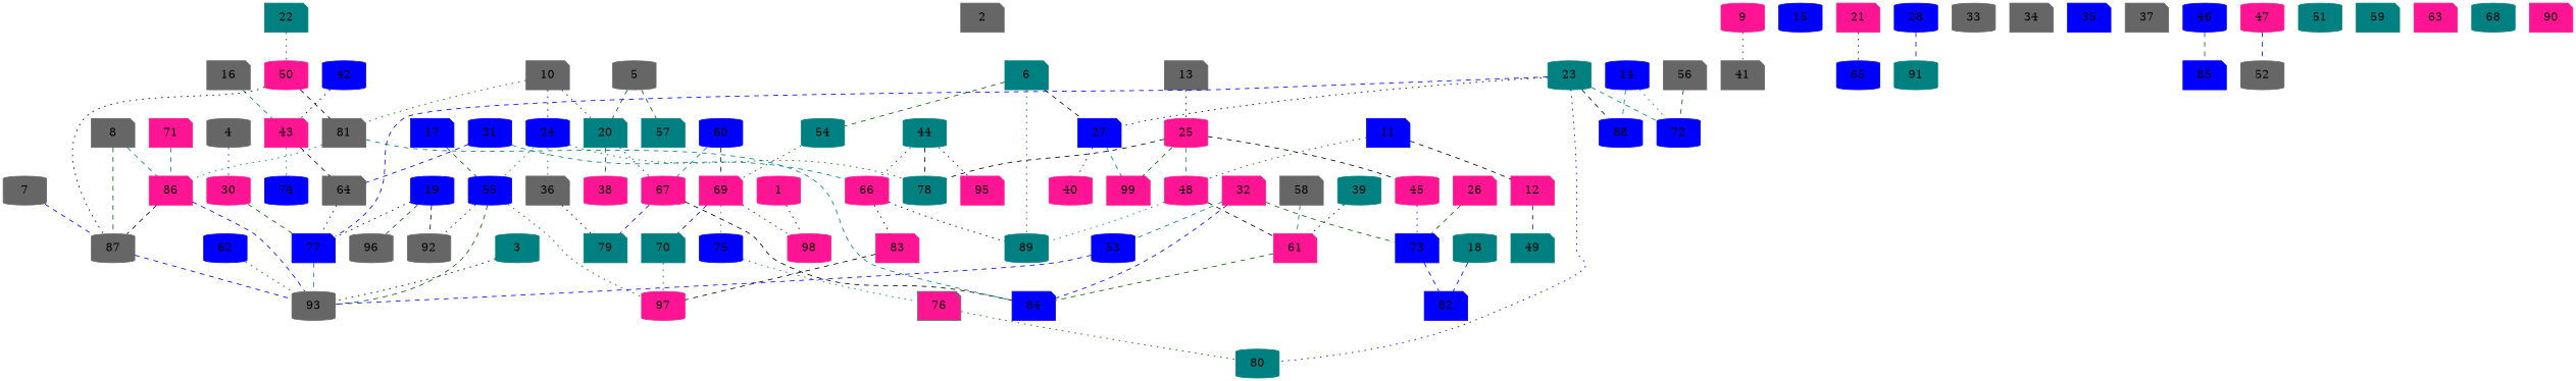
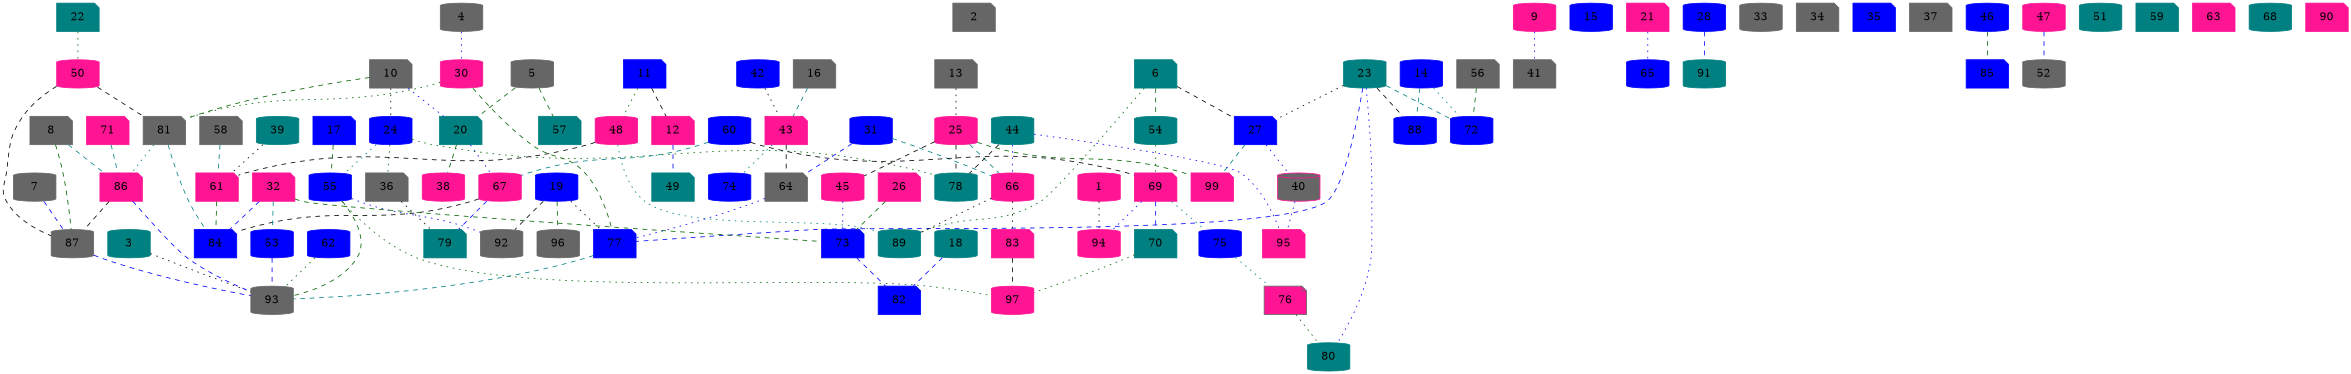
  graph {
    node [color=deeppink shape=cylinder style=filled]
    edge [color=blue style=dashed]
    1
-   94 [label=98]
+   94
    2 [color=gray40 shape=note]
    3 [color=teal]
    93 [color=gray40]
    4 [color=gray40]
    30
    81 [color=gray40 shape=note]
    77 [color=blue shape=note]
    5 [color=gray40]
    20 [color=teal shape=note]
    57 [color=teal shape=note]
    38
    67
    6 [color=teal shape=note]
    27 [color=blue shape=note]
    54 [color=teal]
    89 [color=teal]
    n19 [label=99 shape=note]
-   40
+   40 [fillcolor=gray40]
    69 [shape=note]
    7 [color=gray40]
    87 [color=gray40]
    8 [color=gray40 shape=note]
    86 [shape=note]
    41 [color=gray40 shape=note]
    9
    10 [color=gray40 shape=note]
    24 [color=blue]
    55 [color=blue]
    36 [color=gray40 shape=note]
    78 [color=teal]
    84 [color=blue shape=note]
    11 [color=blue shape=note]
    12 [shape=note]
    48
    49 [color=teal shape=note]
    61 [shape=note]
    13 [color=gray40 shape=note]
    25
    45
    14 [color=blue]
    72 [color=blue]
    88 [color=blue]
    15 [color=blue]
    16 [color=gray40 shape=note]
    43 [shape=note]
    64 [color=gray40 shape=note]
    74 [color=blue]
    17 [color=blue shape=note]
    92 [color=gray40]
    97
    18 [color=teal]
    82 [color=blue shape=note]
    19 [color=blue]
    96 [color=gray40]
    79 [color=teal shape=note]
    21 [shape=note]
    65 [color=blue]
    22 [color=teal shape=note]
    50
    23 [color=teal]
    80 [color=teal]
    73 [color=blue shape=note]
    26 [shape=note]
    95 [shape=note]
    28 [color=blue]
    91 [color=teal]
    31 [color=blue]
    66
    83 [shape=note]
    32 [shape=note]
    53 [color=blue]
    33 [color=gray40]
    34 [color=gray40 shape=note]
    35 [color=blue shape=note]
    37 [color=gray40 shape=note]
    39 [color=teal]
    42 [color=blue]
    44 [color=teal]
    46 [color=blue]
    85 [color=blue shape=note]
    52 [color=gray40]
    47
    51 [color=teal]
    70 [color=teal shape=note]
    75 [color=blue]
    56 [color=gray40 shape=note]
    58 [color=gray40 shape=note]
    59 [color=teal shape=note]
    60 [color=blue]
    62 [color=blue]
    63 [shape=note]
    68 [color=teal]
    76 [color=gray40 fillcolor=deeppink shape=note]
    71 [shape=note]
    90 [shape=note]
    1 -- 94 [color=black style=dotted]
    3 -- 93 [color=black style=dotted]
    4 -- 30 [style=dotted]
+   30 -- 81 [color=darkgreen style=dotted]
    30 -- 77 [color=darkgreen]
    81 -- 86 [color=teal style=dotted]
    81 -- 84 [color=teal]
    77 -- 93 [color=teal]
    5 -- 20 [color=darkgreen]
    5 -- 57 [color=darkgreen]
    20 -- 38 [color=darkgreen]
    20 -- 67 [style=dotted]
    67 -- 84 [color=black]
    67 -- 79
    6 -- 27 [color=black]
    6 -- 54 [color=darkgreen]
    6 -- 89 [color=darkgreen style=dotted]
    27 -- n19 [color=teal]
    27 -- 40 [style=dotted]
    54 -- 69 [color=darkgreen style=dotted]
+   40 -- 95 [style=dotted]
    69 -- 94 [style=dotted]
    69 -- 70
    69 -- 75 [color=teal style=dotted]
    7 -- 87
    87 -- 93
    8 -- 87 [color=darkgreen]
    8 -- 86 [color=teal]
    86 -- 93
    86 -- 87 [color=black]
    9 -- 41 [style=dotted]
-   10 -- 81 [color=darkgreen style=dotted]
+   10 -- 81 [color=darkgreen]
    10 -- 20 [style=dotted]
    10 -- 24 [color=black style=dotted]
    24 -- 55 [color=teal style=dotted]
    24 -- 36 [color=darkgreen style=dotted]
    24 -- 78 [color=darkgreen style=dotted]
    55 -- 93 [color=darkgreen]
    55 -- 92 [style=dotted]
    55 -- 97 [color=darkgreen style=dotted]
    36 -- 79 [color=black style=dotted]
    11 -- 12 [color=black]
    11 -- 48 [color=darkgreen style=dotted]
    12 -- 49
    48 -- 89 [color=teal style=dotted]
    48 -- 61 [color=black]
    61 -- 84 [color=darkgreen]
    13 -- 25 [color=black style=dotted]
    25 -- n19 [color=darkgreen]
    25 -- 78 [color=black]
-   25 -- 48 [color=teal]
+   25 -- 66 [color=teal]
    25 -- 45 [color=black]
    45 -- 73 [style=dotted]
    14 -- 72 [color=teal style=dotted]
    14 -- 88 [color=teal]
    16 -- 43 [color=teal]
    43 -- 64 [color=black]
    43 -- 74 [color=teal style=dotted]
    64 -- 77 [style=dotted]
    17 -- 55 [color=darkgreen]
    18 -- 82
    19 -- 77 [color=black style=dotted]
    19 -- 92 [color=black]
    19 -- 96 [color=darkgreen]
    21 -- 65 [style=dotted]
    22 -- 50 [color=darkgreen style=dotted]
    50 -- 81 [color=black]
-   50 -- 87 [color=black style=dotted]
+   50 -- 87 [color=black]
    23 -- 77
    23 -- 27 [color=black style=dotted]
    23 -- 72 [color=teal]
    23 -- 88 [color=black]
    23 -- 80 [style=dotted]
    73 -- 82
    26 -- 73 [color=darkgreen]
    28 -- 91
    31 -- 64
    31 -- 66 [color=teal]
    66 -- 89 [color=black style=dotted]
    66 -- 83 [color=black style=dotted]
    83 -- 97 [color=black]
    32 -- 84
    32 -- 73 [color=darkgreen]
    32 -- 53 [color=teal]
    53 -- 93
    39 -- 61 [color=black style=dotted]
    42 -- 43 [color=black style=dotted]
    44 -- 78 [color=black]
    44 -- 95 [style=dotted]
    44 -- 66 [style=dotted]
    46 -- 85 [color=darkgreen]
    47 -- 52
    70 -- 97 [color=darkgreen style=dotted]
    75 -- 76 [color=teal style=dotted]
    56 -- 72 [color=darkgreen]
    58 -- 61 [color=teal]
    60 -- 67 [color=teal]
    60 -- 69 [color=black]
    62 -- 93 [color=darkgreen style=dotted]
    76 -- 80 [color=darkgreen style=dotted]
    71 -- 86 [color=teal]
  }
